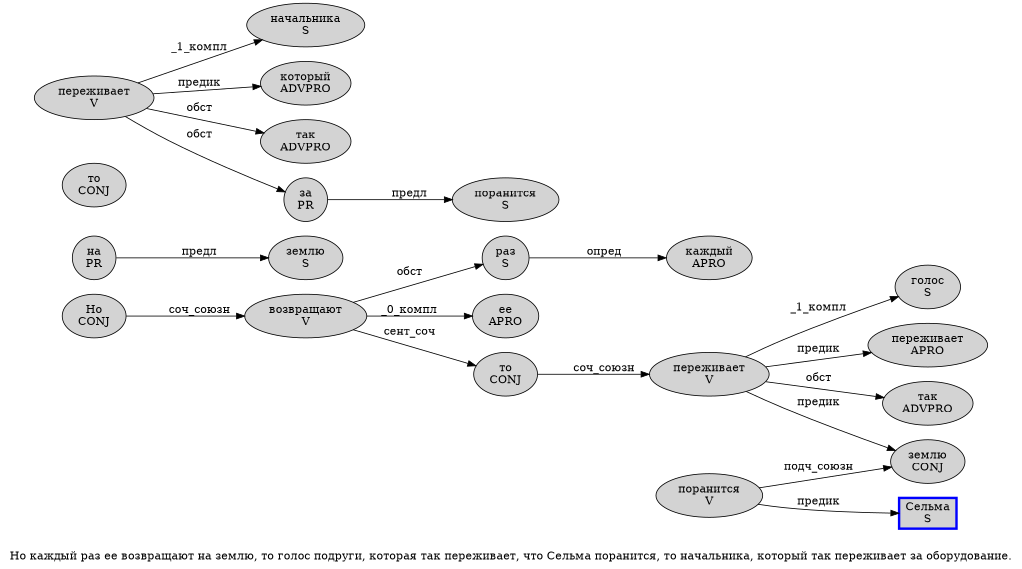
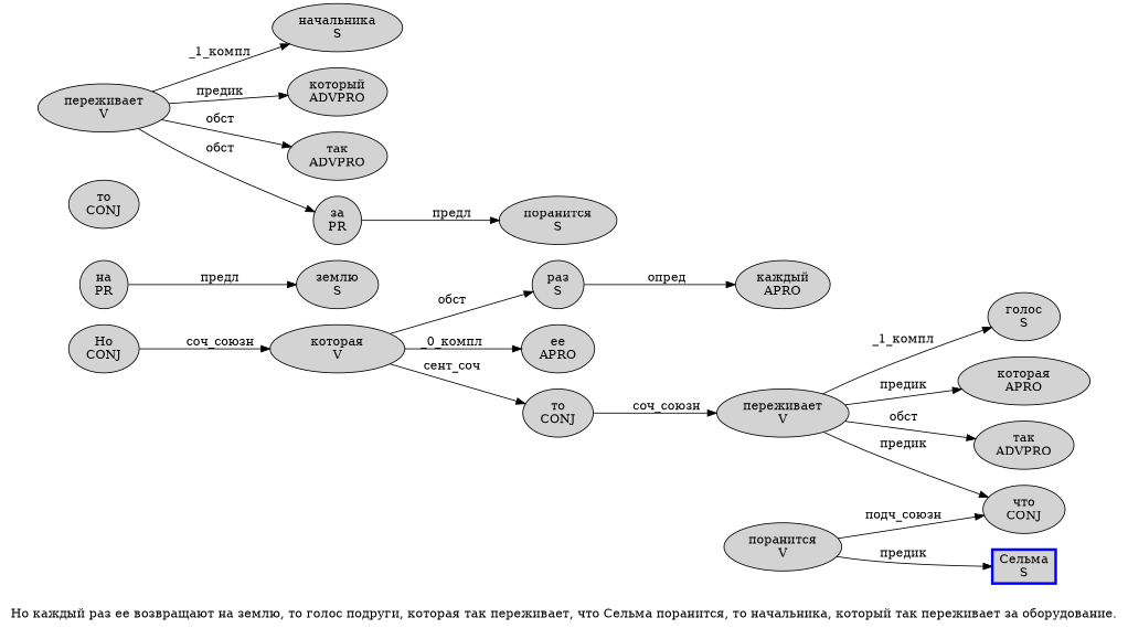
  digraph {
    label="Но каждый раз ее возвращают на землю, то голос подруги, которая так переживает, что Сельма поранится, то начальника, который так переживает за оборудование."
    rankdir=LR
    node [fillcolor=lightgray penwidth=1 shape=ellipse style=filled]
    n1 [label="Но\nCONJ"]
-   n2 [label="возвращают\nV"]
+   n2 [label="которая\nV"]
    n3 [label="раз\nS"]
    n4 [label="ее\nAPRO"]
    n5 [label="то\nCONJ"]
    n6 [label="каждый\nAPRO"]
    n7 [label="на\nPR"]
    n8 [label="землю\nS"]
    n9 [label="переживает\nV"]
    n10 [label="голос\nS"]
-   n11 [label="переживает\nAPRO"]
+   n11 [label="которая\nAPRO"]
    n12 [label="так\nADVPRO"]
-   n13 [label="землю\nCONJ"]
+   n13 [label="что\nCONJ"]
    n14 [label="поранится\nV"]
    n15 [color=blue label="Сельма\nS" penwidth=3 shape=box]
    n16 [label="то\nCONJ"]
    n17 [label="начальника\nS"]
    n18 [label="который\nADVPRO"]
    n19 [label="так\nADVPRO"]
    n20 [label="переживает\nV"]
    n21 [label="за\nPR"]
    n22 [label="поранится\nS"]
    n1 -> n2 [label="соч_союзн"]
    n2 -> n3 [label="обст"]
    n2 -> n4 [label="_0_компл"]
    n2 -> n5 [label="сент_соч"]
    n3 -> n6 [label="опред"]
    n5 -> n9 [label="соч_союзн"]
    n7 -> n8 [label="предл"]
    n9 -> n10 [label="_1_компл"]
    n9 -> n11 [label="предик"]
    n9 -> n12 [label="обст"]
    n9 -> n13 [label="предик"]
    n14 -> n13 [label="подч_союзн"]
    n14 -> n15 [label="предик"]
    n20 -> n17 [label="_1_компл"]
    n20 -> n18 [label="предик"]
    n20 -> n19 [label="обст"]
    n20 -> n21 [label="обст"]
    n21 -> n22 [label="предл"]
  }
